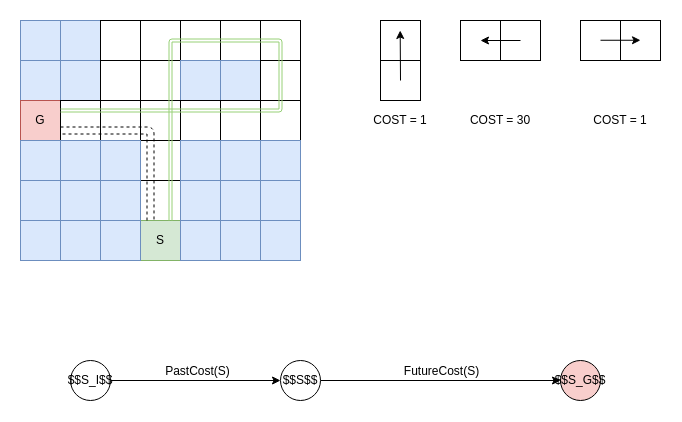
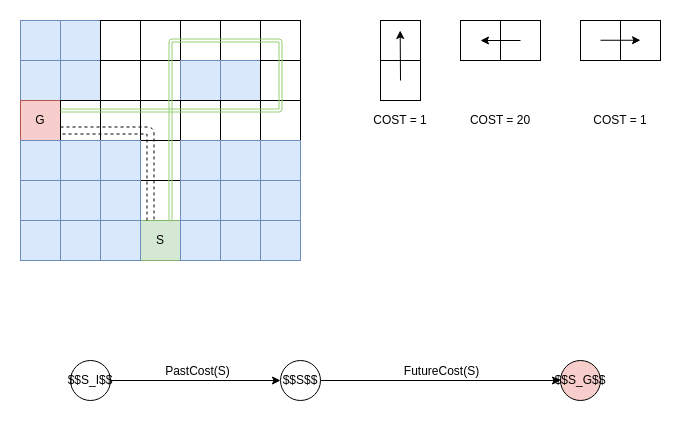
  <mxCell id="0" />
  <mxCell id="1" parent="0" />
  <mxCell id="2" value="" style="whiteSpace=wrap;html=1;aspect=fixed;" parent="1" vertex="1"><mxGeometry x="380" y="20" width="40" height="40" as="geometry" /></mxCell>
  <mxCell id="3" value="" style="whiteSpace=wrap;html=1;aspect=fixed;" parent="1" vertex="1"><mxGeometry x="500" y="20" width="40" height="40" as="geometry" /></mxCell>
  <mxCell id="4" value="" style="whiteSpace=wrap;html=1;aspect=fixed;fillColor=#dae8fc;strokeColor=#6c8ebf;" parent="1" vertex="1"><mxGeometry x="20" y="20" width="40" height="40" as="geometry" /></mxCell>
  <mxCell id="5" value="" style="whiteSpace=wrap;html=1;aspect=fixed;fillColor=#dae8fc;strokeColor=#6c8ebf;" parent="1" vertex="1"><mxGeometry x="60" y="20" width="40" height="40" as="geometry" /></mxCell>
  <mxCell id="6" value="" style="whiteSpace=wrap;html=1;aspect=fixed;" parent="1" vertex="1"><mxGeometry x="140" y="20" width="40" height="40" as="geometry" /></mxCell>
  <mxCell id="7" value="" style="whiteSpace=wrap;html=1;aspect=fixed;" parent="1" vertex="1"><mxGeometry x="180" y="20" width="40" height="40" as="geometry" /></mxCell>
  <mxCell id="8" value="" style="whiteSpace=wrap;html=1;aspect=fixed;" parent="1" vertex="1"><mxGeometry x="100" y="20" width="40" height="40" as="geometry" /></mxCell>
  <mxCell id="9" value="" style="whiteSpace=wrap;html=1;aspect=fixed;" parent="1" vertex="1"><mxGeometry x="220" y="20" width="40" height="40" as="geometry" /></mxCell>
  <mxCell id="10" value="" style="whiteSpace=wrap;html=1;aspect=fixed;" parent="1" vertex="1"><mxGeometry x="260" y="20" width="40" height="40" as="geometry" /></mxCell>
  <mxCell id="11" value="" style="whiteSpace=wrap;html=1;aspect=fixed;fillColor=#dae8fc;strokeColor=#6c8ebf;" parent="1" vertex="1"><mxGeometry x="20" y="60" width="40" height="40" as="geometry" /></mxCell>
  <mxCell id="12" value="" style="whiteSpace=wrap;html=1;aspect=fixed;fillColor=#dae8fc;strokeColor=#6c8ebf;" parent="1" vertex="1"><mxGeometry x="60" y="60" width="40" height="40" as="geometry" /></mxCell>
  <mxCell id="13" value="" style="whiteSpace=wrap;html=1;aspect=fixed;" parent="1" vertex="1"><mxGeometry x="140" y="60" width="40" height="40" as="geometry" /></mxCell>
  <mxCell id="14" value="" style="whiteSpace=wrap;html=1;aspect=fixed;fillColor=#dae8fc;strokeColor=#6c8ebf;" parent="1" vertex="1"><mxGeometry x="180" y="60" width="40" height="40" as="geometry" /></mxCell>
  <mxCell id="15" value="" style="whiteSpace=wrap;html=1;aspect=fixed;" parent="1" vertex="1"><mxGeometry x="100" y="60" width="40" height="40" as="geometry" /></mxCell>
  <mxCell id="16" value="" style="whiteSpace=wrap;html=1;aspect=fixed;fillColor=#dae8fc;strokeColor=#6c8ebf;" parent="1" vertex="1"><mxGeometry x="220" y="60" width="40" height="40" as="geometry" /></mxCell>
  <mxCell id="17" value="" style="whiteSpace=wrap;html=1;aspect=fixed;" parent="1" vertex="1"><mxGeometry x="260" y="60" width="40" height="40" as="geometry" /></mxCell>
  <mxCell id="18" value="G" style="whiteSpace=wrap;html=1;aspect=fixed;fillColor=#f8cecc;strokeColor=#b85450;" parent="1" vertex="1"><mxGeometry x="20" y="100" width="40" height="40" as="geometry" /></mxCell>
  <mxCell id="19" value="" style="whiteSpace=wrap;html=1;aspect=fixed;" parent="1" vertex="1"><mxGeometry x="60" y="100" width="40" height="40" as="geometry" /></mxCell>
  <mxCell id="20" value="" style="whiteSpace=wrap;html=1;aspect=fixed;" parent="1" vertex="1"><mxGeometry x="140" y="100" width="40" height="40" as="geometry" /></mxCell>
  <mxCell id="21" value="" style="whiteSpace=wrap;html=1;aspect=fixed;" parent="1" vertex="1"><mxGeometry x="180" y="100" width="40" height="40" as="geometry" /></mxCell>
  <mxCell id="22" value="" style="whiteSpace=wrap;html=1;aspect=fixed;" parent="1" vertex="1"><mxGeometry x="100" y="100" width="40" height="40" as="geometry" /></mxCell>
  <mxCell id="23" value="" style="whiteSpace=wrap;html=1;aspect=fixed;" parent="1" vertex="1"><mxGeometry x="220" y="100" width="40" height="40" as="geometry" /></mxCell>
  <mxCell id="24" value="" style="whiteSpace=wrap;html=1;aspect=fixed;" parent="1" vertex="1"><mxGeometry x="260" y="100" width="40" height="40" as="geometry" /></mxCell>
  <mxCell id="25" value="" style="whiteSpace=wrap;html=1;aspect=fixed;fillColor=#dae8fc;strokeColor=#6c8ebf;" parent="1" vertex="1"><mxGeometry x="20" y="140" width="40" height="40" as="geometry" /></mxCell>
  <mxCell id="26" value="" style="whiteSpace=wrap;html=1;aspect=fixed;fillColor=#dae8fc;strokeColor=#6c8ebf;" parent="1" vertex="1"><mxGeometry x="60" y="140" width="40" height="40" as="geometry" /></mxCell>
  <mxCell id="27" value="" style="whiteSpace=wrap;html=1;aspect=fixed;" parent="1" vertex="1"><mxGeometry x="140" y="140" width="40" height="40" as="geometry" /></mxCell>
  <mxCell id="28" value="" style="whiteSpace=wrap;html=1;aspect=fixed;fillColor=#dae8fc;strokeColor=#6c8ebf;" parent="1" vertex="1"><mxGeometry x="180" y="140" width="40" height="40" as="geometry" /></mxCell>
  <mxCell id="29" value="" style="whiteSpace=wrap;html=1;aspect=fixed;fillColor=#dae8fc;strokeColor=#6c8ebf;" parent="1" vertex="1"><mxGeometry x="100" y="140" width="40" height="40" as="geometry" /></mxCell>
  <mxCell id="30" value="" style="whiteSpace=wrap;html=1;aspect=fixed;fillColor=#dae8fc;strokeColor=#6c8ebf;" parent="1" vertex="1"><mxGeometry x="220" y="140" width="40" height="40" as="geometry" /></mxCell>
  <mxCell id="31" value="" style="whiteSpace=wrap;html=1;aspect=fixed;fillColor=#dae8fc;strokeColor=#6c8ebf;" parent="1" vertex="1"><mxGeometry x="260" y="140" width="40" height="40" as="geometry" /></mxCell>
  <mxCell id="32" value="" style="whiteSpace=wrap;html=1;aspect=fixed;fillColor=#dae8fc;strokeColor=#6c8ebf;" parent="1" vertex="1"><mxGeometry x="20" y="180" width="40" height="40" as="geometry" /></mxCell>
  <mxCell id="33" value="" style="whiteSpace=wrap;html=1;aspect=fixed;fillColor=#dae8fc;strokeColor=#6c8ebf;" parent="1" vertex="1"><mxGeometry x="60" y="180" width="40" height="40" as="geometry" /></mxCell>
  <mxCell id="34" value="" style="whiteSpace=wrap;html=1;aspect=fixed;" parent="1" vertex="1"><mxGeometry x="140" y="180" width="40" height="40" as="geometry" /></mxCell>
  <mxCell id="35" value="" style="whiteSpace=wrap;html=1;aspect=fixed;fillColor=#dae8fc;strokeColor=#6c8ebf;" parent="1" vertex="1"><mxGeometry x="180" y="180" width="40" height="40" as="geometry" /></mxCell>
  <mxCell id="36" value="" style="whiteSpace=wrap;html=1;aspect=fixed;fillColor=#dae8fc;strokeColor=#6c8ebf;" parent="1" vertex="1"><mxGeometry x="100" y="180" width="40" height="40" as="geometry" /></mxCell>
  <mxCell id="37" value="" style="whiteSpace=wrap;html=1;aspect=fixed;fillColor=#dae8fc;strokeColor=#6c8ebf;" parent="1" vertex="1"><mxGeometry x="220" y="180" width="40" height="40" as="geometry" /></mxCell>
  <mxCell id="38" value="" style="whiteSpace=wrap;html=1;aspect=fixed;fillColor=#dae8fc;strokeColor=#6c8ebf;" parent="1" vertex="1"><mxGeometry x="260" y="180" width="40" height="40" as="geometry" /></mxCell>
  <mxCell id="39" value="" style="whiteSpace=wrap;html=1;aspect=fixed;fillColor=#dae8fc;strokeColor=#6c8ebf;" parent="1" vertex="1"><mxGeometry x="20" y="220" width="40" height="40" as="geometry" /></mxCell>
  <mxCell id="40" value="" style="whiteSpace=wrap;html=1;aspect=fixed;fillColor=#dae8fc;strokeColor=#6c8ebf;" parent="1" vertex="1"><mxGeometry x="60" y="220" width="40" height="40" as="geometry" /></mxCell>
  <mxCell id="41" value="S" style="whiteSpace=wrap;html=1;aspect=fixed;fillColor=#d5e8d4;strokeColor=#82b366;" parent="1" vertex="1"><mxGeometry x="140" y="220" width="40" height="40" as="geometry" /></mxCell>
  <mxCell id="42" value="" style="whiteSpace=wrap;html=1;aspect=fixed;fillColor=#dae8fc;strokeColor=#6c8ebf;" parent="1" vertex="1"><mxGeometry x="180" y="220" width="40" height="40" as="geometry" /></mxCell>
  <mxCell id="43" value="" style="whiteSpace=wrap;html=1;aspect=fixed;fillColor=#dae8fc;strokeColor=#6c8ebf;" parent="1" vertex="1"><mxGeometry x="100" y="220" width="40" height="40" as="geometry" /></mxCell>
  <mxCell id="44" value="" style="whiteSpace=wrap;html=1;aspect=fixed;fillColor=#dae8fc;strokeColor=#6c8ebf;" parent="1" vertex="1"><mxGeometry x="220" y="220" width="40" height="40" as="geometry" /></mxCell>
  <mxCell id="45" value="" style="whiteSpace=wrap;html=1;aspect=fixed;fillColor=#dae8fc;strokeColor=#6c8ebf;" parent="1" vertex="1"><mxGeometry x="260" y="220" width="40" height="40" as="geometry" /></mxCell>
  <mxCell id="46" value="" style="whiteSpace=wrap;html=1;aspect=fixed;" parent="1" vertex="1"><mxGeometry x="380" y="60" width="40" height="40" as="geometry" /></mxCell>
  <mxCell id="47" value="" style="whiteSpace=wrap;html=1;aspect=fixed;" parent="1" vertex="1"><mxGeometry x="460" y="20" width="40" height="40" as="geometry" /></mxCell>
  <mxCell id="48" value="" style="whiteSpace=wrap;html=1;aspect=fixed;" parent="1" vertex="1"><mxGeometry x="620" y="20" width="40" height="40" as="geometry" /></mxCell>
  <mxCell id="49" value="" style="whiteSpace=wrap;html=1;aspect=fixed;" parent="1" vertex="1"><mxGeometry x="580" y="20" width="40" height="40" as="geometry" /></mxCell>
  <mxCell id="50" value="COST = 1" style="text;html=1;strokeColor=none;fillColor=none;align=center;verticalAlign=middle;whiteSpace=wrap;rounded=0;" parent="1" vertex="1"><mxGeometry x="360" y="110" width="80" height="20" as="geometry" /></mxCell>
  <mxCell id="51" value="" style="endArrow=classic;html=1;entryX=0.492;entryY=0.25;entryDx=0;entryDy=0;entryPerimeter=0;" parent="1" target="2" edge="1"><mxGeometry width="50" height="50" relative="1" as="geometry"><mxPoint x="400" y="80" as="sourcePoint" /><mxPoint x="400" y="310" as="targetPoint" /></mxGeometry></mxCell>
  <mxCell id="52" value="" style="endArrow=classic;html=1;entryX=0.5;entryY=0.5;entryDx=0;entryDy=0;entryPerimeter=0;" parent="1" target="47" edge="1"><mxGeometry width="50" height="50" relative="1" as="geometry"><mxPoint x="520" y="40" as="sourcePoint" /><mxPoint x="400" y="310" as="targetPoint" /></mxGeometry></mxCell>
  <mxCell id="53" value="" style="endArrow=classic;html=1;" parent="1" edge="1"><mxGeometry width="50" height="50" relative="1" as="geometry"><mxPoint x="600" y="39.75" as="sourcePoint" /><mxPoint x="640" y="39.75" as="targetPoint" /></mxGeometry></mxCell>
- <mxCell id="54" value="COST = 30" style="text;html=1;strokeColor=none;fillColor=none;align=center;verticalAlign=middle;whiteSpace=wrap;rounded=0;" parent="1" vertex="1"><mxGeometry x="460" y="110" width="80" height="20" as="geometry" /></mxCell>
+ <mxCell id="54" value="COST = 20" style="text;html=1;strokeColor=none;fillColor=none;align=center;verticalAlign=middle;whiteSpace=wrap;rounded=0;" parent="1" vertex="1"><mxGeometry x="460" y="110" width="80" height="20" as="geometry" /></mxCell>
  <mxCell id="55" value="COST = 1" style="text;html=1;strokeColor=none;fillColor=none;align=center;verticalAlign=middle;whiteSpace=wrap;rounded=0;" parent="1" vertex="1"><mxGeometry x="580" y="110" width="80" height="20" as="geometry" /></mxCell>
  <mxCell id="56" value="" style="shape=link;html=1;entryX=1;entryY=0.75;entryDx=0;entryDy=0;strokeColor=#000000;edgeStyle=orthogonalEdgeStyle;width=7;fillColor=#fff2cc;dashed=1;" parent="1" target="18" edge="1"><mxGeometry width="50" height="50" relative="1" as="geometry"><mxPoint x="150" y="220" as="sourcePoint" /><mxPoint x="360" y="160" as="targetPoint" /><Array as="points"><mxPoint x="150" y="220" /><mxPoint x="150" y="130" /></Array></mxGeometry></mxCell>
  <mxCell id="57" value="" style="shape=link;html=1;strokeColor=#97D077;exitX=0.75;exitY=1;exitDx=0;exitDy=0;entryX=1;entryY=0.25;entryDx=0;entryDy=0;edgeStyle=orthogonalEdgeStyle;width=3;" parent="1" source="34" target="18" edge="1"><mxGeometry width="50" height="50" relative="1" as="geometry"><mxPoint x="310" y="210" as="sourcePoint" /><mxPoint x="360" y="160" as="targetPoint" /><Array as="points"><mxPoint x="170" y="40" /><mxPoint x="280" y="40" /><mxPoint x="280" y="110" /></Array></mxGeometry></mxCell>
  <mxCell id="58" value="" style="edgeStyle=orthogonalEdgeStyle;rounded=0;orthogonalLoop=1;jettySize=auto;html=1;entryX=0;entryY=0.5;entryDx=0;entryDy=0;" edge="1" parent="1" source="60" target="63"><mxGeometry relative="1" as="geometry"><mxPoint x="200" y="380" as="targetPoint" /></mxGeometry></mxCell>
  <mxCell id="59" value="PastCost(S)" style="text;html=1;align=center;verticalAlign=middle;resizable=0;points=[];" vertex="1" connectable="0" parent="58"><mxGeometry x="-0.179" y="-1" relative="1" as="geometry"><mxPoint x="16" y="-11" as="offset" /></mxGeometry></mxCell>
  <mxCell id="60" value="$$S_I$$" style="ellipse;whiteSpace=wrap;html=1;aspect=fixed;" vertex="1" parent="1"><mxGeometry x="70" y="360" width="40" height="40" as="geometry" /></mxCell>
  <mxCell id="61" style="edgeStyle=orthogonalEdgeStyle;rounded=0;orthogonalLoop=1;jettySize=auto;html=1;entryX=0;entryY=0.5;entryDx=0;entryDy=0;" edge="1" parent="1" source="63" target="64"><mxGeometry relative="1" as="geometry" /></mxCell>
  <mxCell id="62" value="FutureCost(S)" style="text;html=1;align=center;verticalAlign=middle;resizable=0;points=[];" vertex="1" connectable="0" parent="61"><mxGeometry x="-0.2" y="1" relative="1" as="geometry"><mxPoint x="24" y="-9" as="offset" /></mxGeometry></mxCell>
  <mxCell id="63" value="$$S$$" style="ellipse;whiteSpace=wrap;html=1;aspect=fixed;" vertex="1" parent="1"><mxGeometry x="280" y="360" width="40" height="40" as="geometry" /></mxCell>
  <mxCell id="64" value="$$S_G$$" style="ellipse;whiteSpace=wrap;html=1;aspect=fixed;fillColor=#f8cecc;" vertex="1" parent="1"><mxGeometry x="560" y="360" width="40" height="40" as="geometry" /></mxCell>
